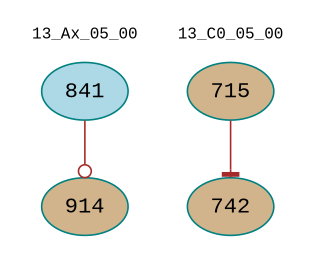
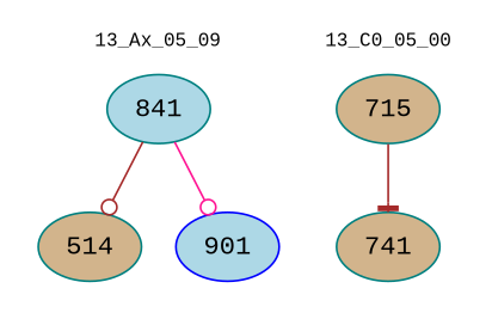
  digraph {
    fontname="Liberation Mono"
    node [color=teal fillcolor=tan fontname="Liberation Mono" style=filled]
    edge [arrowhead=odot color=brown fontname="Liberation Mono"]
-   n1 [label=914]
+   n1 [label=514]
    n2 [fillcolor=lightblue label=841]
+   n3 [color=blue fillcolor=lightblue label=901]
    n4 [label=715]
-   n5 [label=742]
+   n5 [label=741]
    subgraph cluster_1 {
      color=white
      fontsize=10
-     label="13_Ax_05_00"
+     label="13_Ax_05_09"
      n1
      n2
+     n3
    }
    subgraph cluster_2 {
      color=white
      fontsize=10
      label="13_C0_05_00"
      n4
      n5
    }
    n2 -> n1
+   n2 -> n3 [color=deeppink]
    n4 -> n5 [arrowhead=tee]
  }
